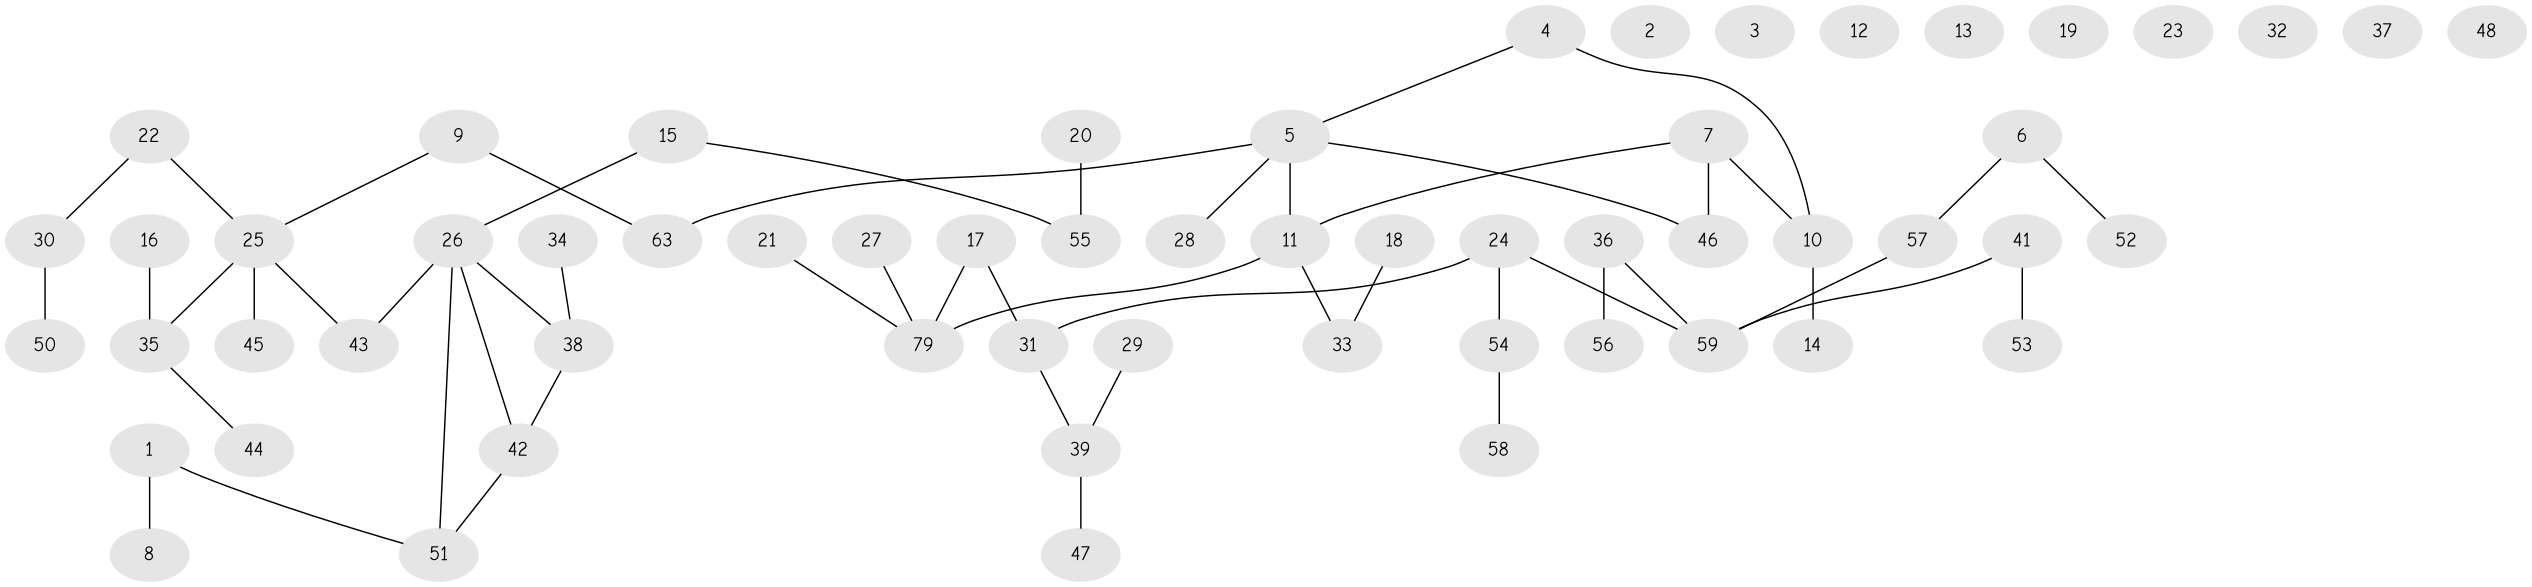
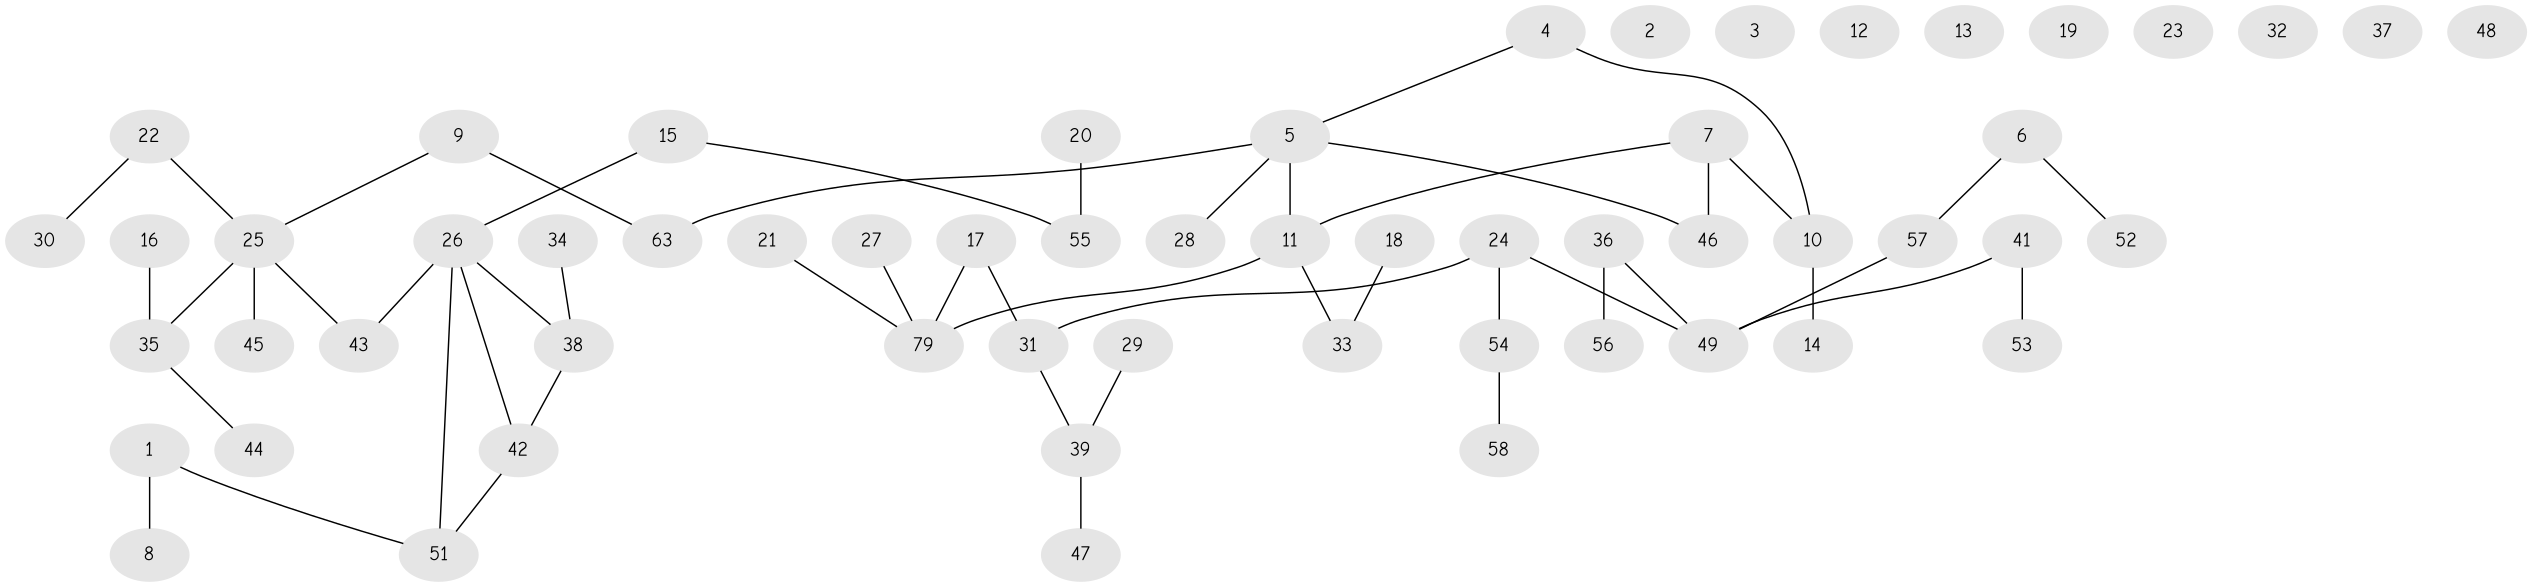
  graph {
    fontname="Comic Neue"
    node [color=gray90 fontname="Comic Neue" style=filled]
    edge [fontname="Comic Neue"]
    1
    8
    51
    2
    3
    4
    5
    10
    11
    28
    46
    n12 [label=63]
    14
    33
    n15 [label=79]
    6
    52
    57
-   59
+   59 [label=49]
    7
    9
    25
    35
    43
    45
    12
    13
    15
    26
    55
    38
    42
    16
    44
    17
    31
    39
    18
    19
    20
    21
    22
    30
-   50
    23
    24
    54
    58
    27
    29
    47
    32
    34
    36
    56
    37
    41
    53
    48
    1 -- 8
    1 -- 51
    4 -- 5
    4 -- 10
    5 -- 11
    5 -- 28
    5 -- 46
    5 -- n12
    10 -- 14
    11 -- 33
    11 -- n15
    6 -- 52
    6 -- 57
    57 -- 59
    7 -- 10
    7 -- 11
    7 -- 46
    9 -- n12
    9 -- 25
    25 -- 35
    25 -- 43
    25 -- 45
    35 -- 44
    15 -- 26
    15 -- 55
    26 -- 51
    26 -- 43
    26 -- 38
    26 -- 42
    38 -- 42
    42 -- 51
    16 -- 35
    17 -- n15
    17 -- 31
    31 -- 39
    39 -- 47
    18 -- 33
    20 -- 55
    21 -- n15
    22 -- 25
    22 -- 30
-   30 -- 50
    24 -- 59
    24 -- 31
    24 -- 54
    54 -- 58
    27 -- n15
    29 -- 39
    34 -- 38
    36 -- 59
    36 -- 56
    41 -- 59
    41 -- 53
  }
